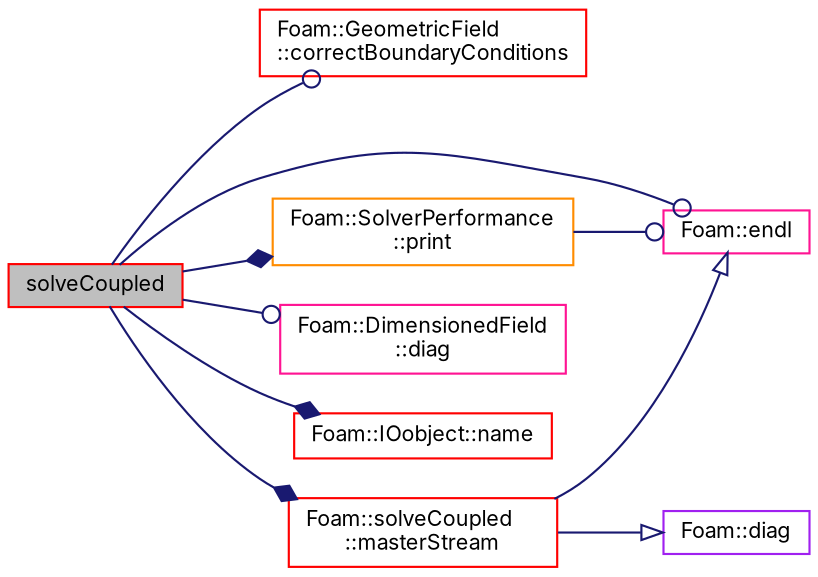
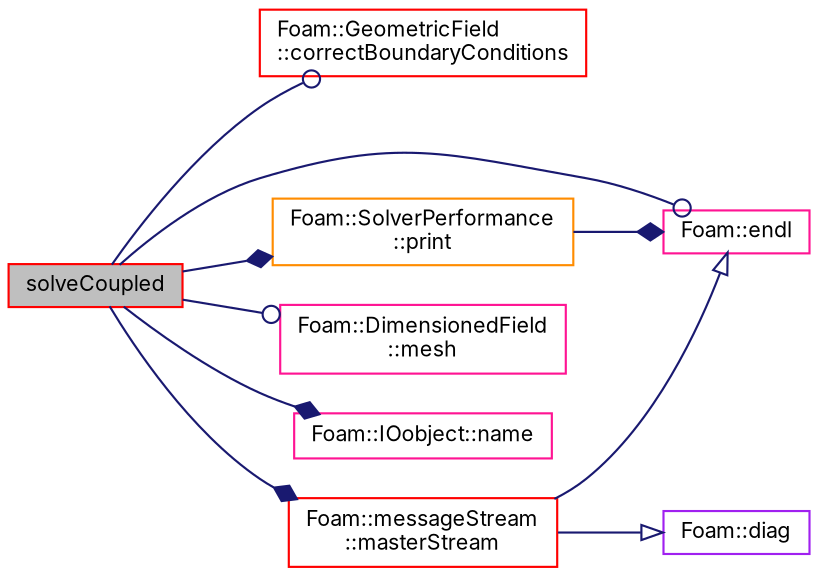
  digraph {
    fontname=Inter
    rankdir=LR
    node [color=red fontname=Inter fontsize=10 shape=record]
    edge [arrowhead=odot color=midnightblue fontname=Inter fontsize=10 labelfontname=Helvetica labelfontsize=10 style=solid]
    n1 [fillcolor=grey75 fontcolor=black height=0.2 label=solveCoupled style=filled width=0.4]
    n2 [height=0.2 label="Foam::GeometricField\l::correctBoundaryConditions" width=0.4]
    n3 [color=deeppink height=0.2 label="Foam::endl" width=0.4]
-   n4 [height=0.2 label="Foam::solveCoupled\l::masterStream" width=0.4]
-   n5 [color=deeppink height=0.2 label="Foam::DimensionedField\l::diag" width=0.4]
-   n6 [height=0.2 label="Foam::IOobject::name" width=0.4]
+   n4 [height=0.2 label="Foam::messageStream\l::masterStream" width=0.4]
+   n5 [color=deeppink height=0.2 label="Foam::DimensionedField\l::mesh" width=0.4]
+   n6 [color=deeppink height=0.2 label="Foam::IOobject::name" width=0.4]
    n7 [color=darkorange height=0.2 label="Foam::SolverPerformance\l::print" width=0.4]
    n8 [color=purple height=0.2 label="Foam::diag" width=0.4]
    n1 -> n2
    n1 -> n3
    n1 -> n4 [arrowhead=diamond]
    n1 -> n5
    n1 -> n6 [arrowhead=diamond]
    n1 -> n7 [arrowhead=diamond]
    n4 -> n3 [arrowhead=onormal]
    n4 -> n8 [arrowhead=onormal]
-   n7 -> n3
+   n7 -> n3 [arrowhead=diamond]
  }
